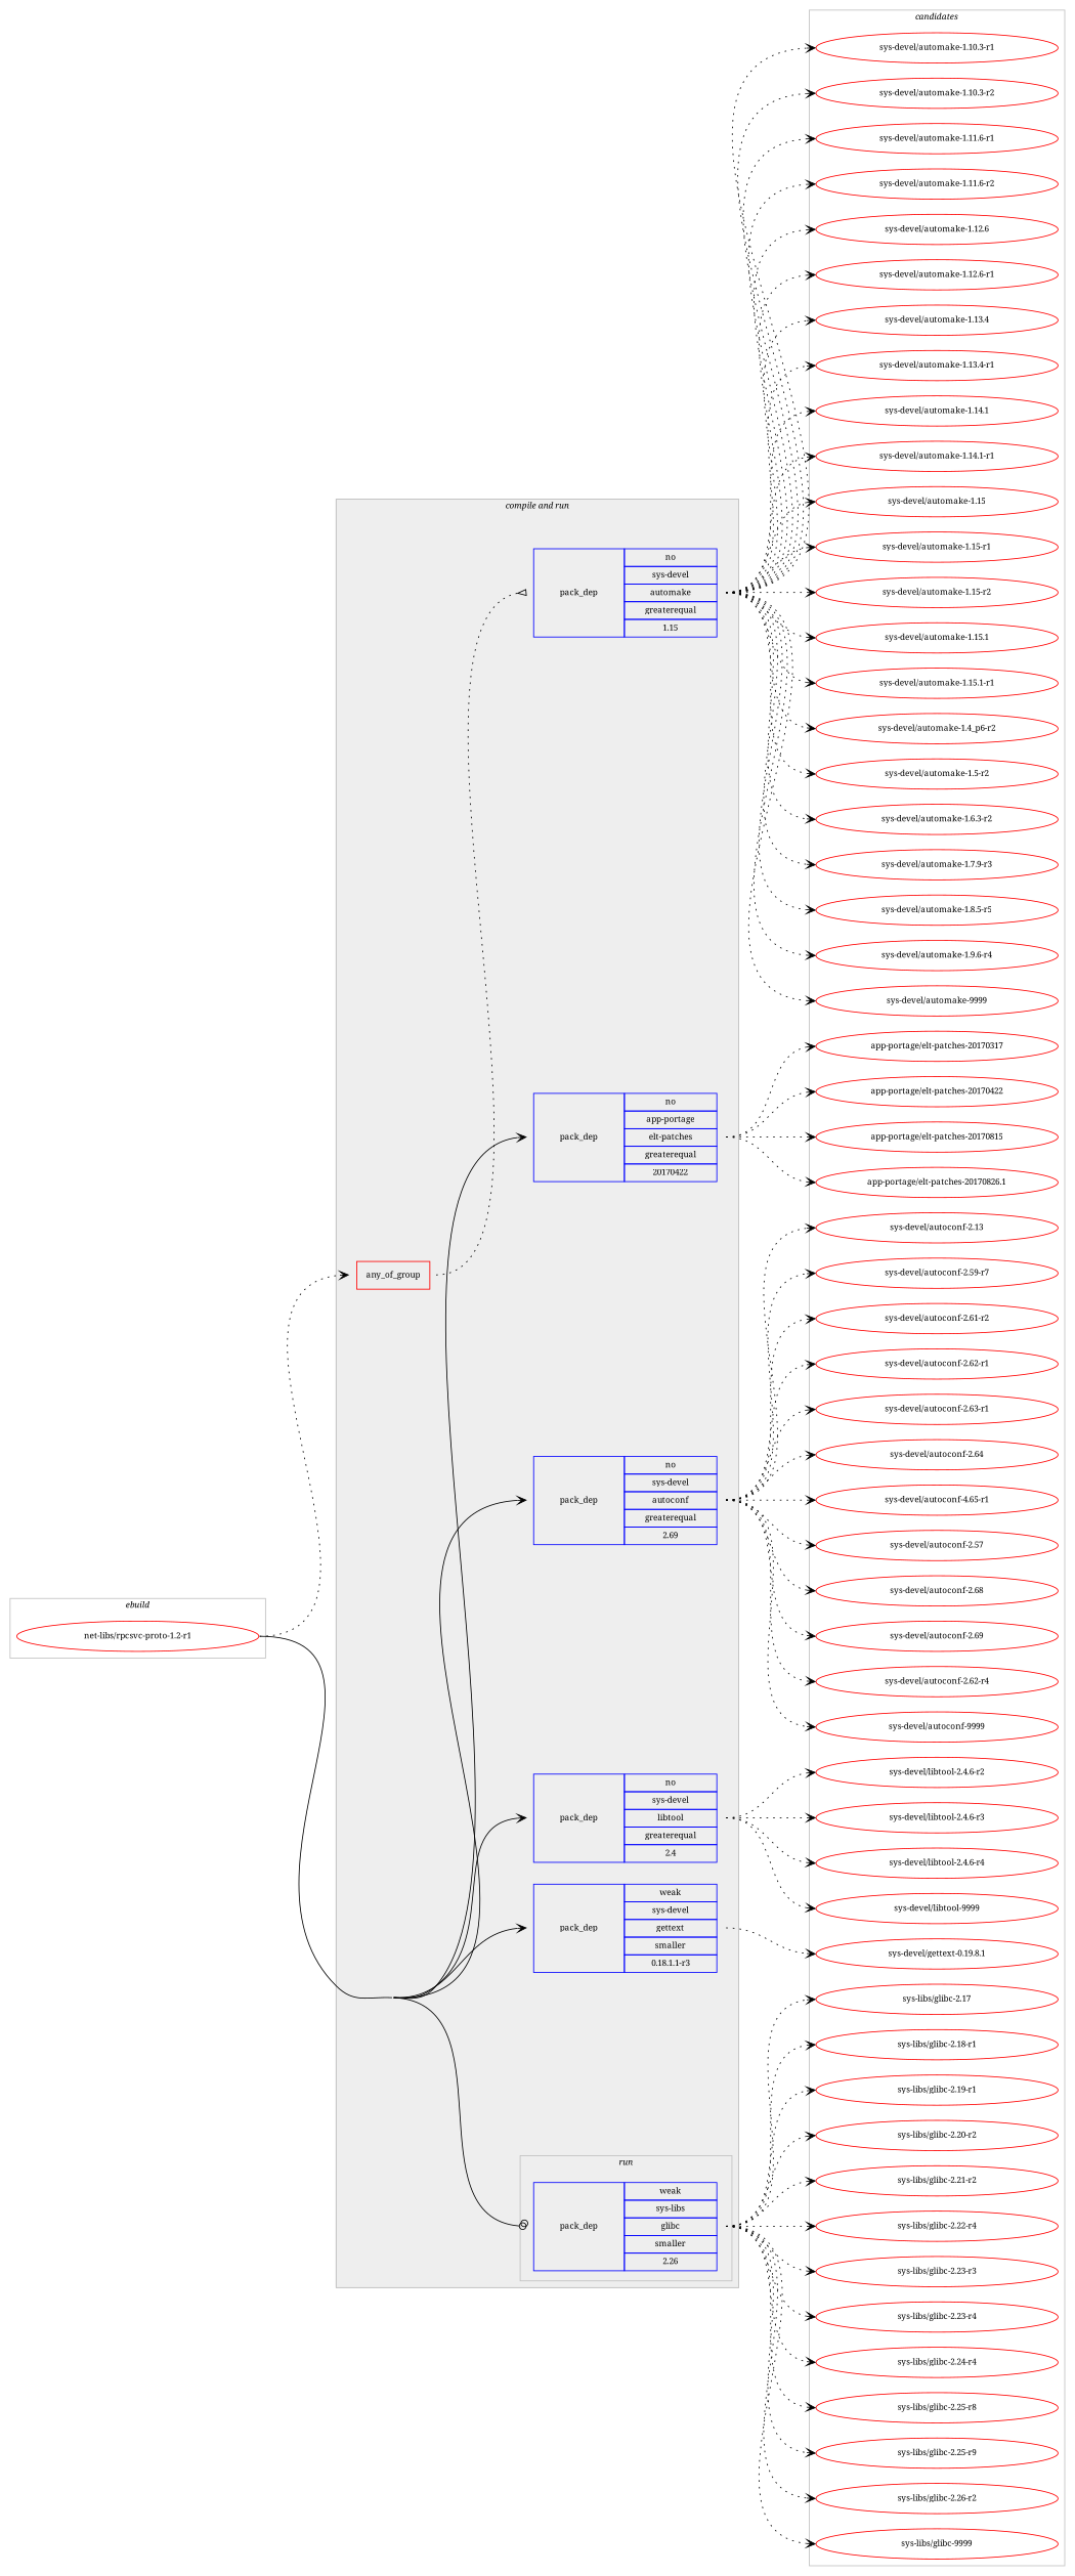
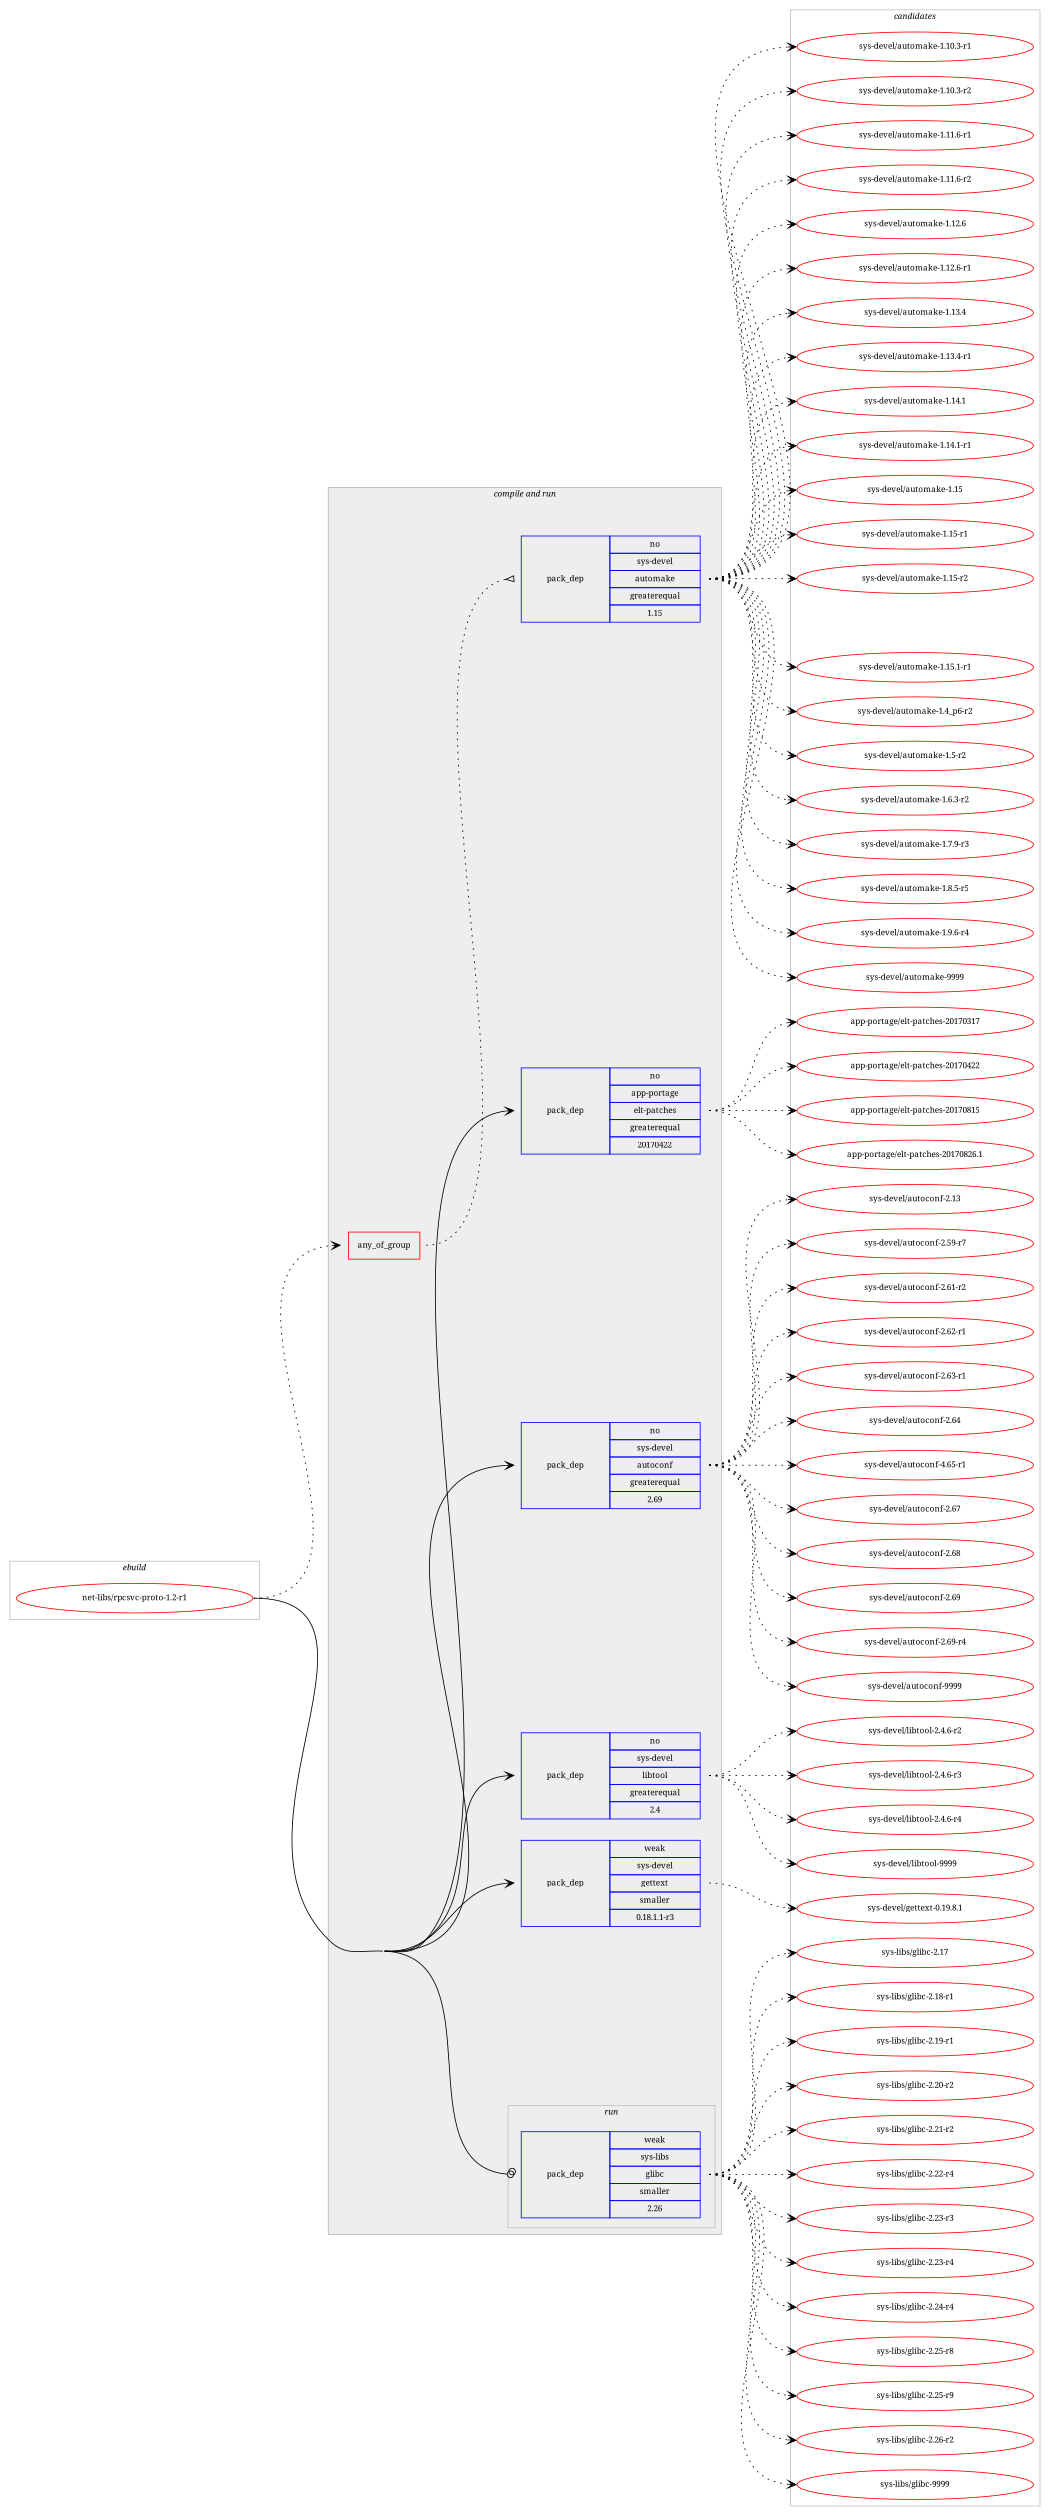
  digraph {
    compound=true
    concentrate=true
    fontname="Noto Serif"
    fontsize=10
    newrank=true
    rankdir=LR
    ranksep=1.5
    node [color=red fontname="Noto Serif" fontsize=10]
    edge [arrowhead=vee fontname="Noto Serif" headport=w style=dotted tailport=e weight=100]
    n1 [label="net-libs/rpcsvc-proto-1.2-r1" width=4]
    n2 [color=blue label=<<TABLE BORDER="0" CELLBORDER="1" CELLSPACING="0" CELLPADDING="4" WIDTH="220"><TR><TD ROWSPAN="6" CELLPADDING="30">pack_dep</TD></TR><TR><TD WIDTH="110">no</TD></TR><TR><TD>sys-devel</TD></TR><TR><TD>automake</TD></TR><TR><TD>greaterequal</TD></TR><TR><TD>1.15</TD></TR></TABLE>> shape=none]
    n3 [label=<<TABLE BORDER="0" CELLBORDER="1" CELLSPACING="0" CELLPADDING="4"><TR><TD CELLPADDING="10">any_of_group</TD></TR></TABLE>> shape=none]
    n4 [color=blue label=<<TABLE BORDER="0" CELLBORDER="1" CELLSPACING="0" CELLPADDING="4" WIDTH="220"><TR><TD ROWSPAN="6" CELLPADDING="30">pack_dep</TD></TR><TR><TD WIDTH="110">no</TD></TR><TR><TD>app-portage</TD></TR><TR><TD>elt-patches</TD></TR><TR><TD>greaterequal</TD></TR><TR><TD>20170422</TD></TR></TABLE>> shape=none]
    n5 [color=blue label=<<TABLE BORDER="0" CELLBORDER="1" CELLSPACING="0" CELLPADDING="4" WIDTH="220"><TR><TD ROWSPAN="6" CELLPADDING="30">pack_dep</TD></TR><TR><TD WIDTH="110">no</TD></TR><TR><TD>sys-devel</TD></TR><TR><TD>autoconf</TD></TR><TR><TD>greaterequal</TD></TR><TR><TD>2.69</TD></TR></TABLE>> shape=none]
    n6 [color=blue label=<<TABLE BORDER="0" CELLBORDER="1" CELLSPACING="0" CELLPADDING="4" WIDTH="220"><TR><TD ROWSPAN="6" CELLPADDING="30">pack_dep</TD></TR><TR><TD WIDTH="110">no</TD></TR><TR><TD>sys-devel</TD></TR><TR><TD>libtool</TD></TR><TR><TD>greaterequal</TD></TR><TR><TD>2.4</TD></TR></TABLE>> shape=none]
    n7 [color=blue label=<<TABLE BORDER="0" CELLBORDER="1" CELLSPACING="0" CELLPADDING="4" WIDTH="220"><TR><TD ROWSPAN="6" CELLPADDING="30">pack_dep</TD></TR><TR><TD WIDTH="110">weak</TD></TR><TR><TD>sys-devel</TD></TR><TR><TD>gettext</TD></TR><TR><TD>smaller</TD></TR><TR><TD>0.18.1.1-r3</TD></TR></TABLE>> shape=none]
    n8 [color=blue label=<<TABLE BORDER="0" CELLBORDER="1" CELLSPACING="0" CELLPADDING="4" WIDTH="220"><TR><TD ROWSPAN="6" CELLPADDING="30">pack_dep</TD></TR><TR><TD WIDTH="110">weak</TD></TR><TR><TD>sys-libs</TD></TR><TR><TD>glibc</TD></TR><TR><TD>smaller</TD></TR><TR><TD>2.26</TD></TR></TABLE>> shape=none]
    n9 [label="sys-devel/automake-1.10.3-r1" width=4]
    n10 [label="sys-devel/automake-1.10.3-r2" width=4]
    n11 [label="sys-devel/automake-1.11.6-r1" width=4]
    n12 [label="sys-devel/automake-1.11.6-r2" width=4]
    n13 [label="sys-devel/automake-1.12.6" width=4]
    n14 [label="sys-devel/automake-1.12.6-r1" width=4]
    n15 [label="sys-devel/automake-1.13.4" width=4]
    n16 [label="sys-devel/automake-1.13.4-r1" width=4]
    n17 [label="sys-devel/automake-1.14.1" width=4]
    n18 [label="sys-devel/automake-1.14.1-r1" width=4]
    n19 [label="sys-devel/automake-1.15" width=4]
    n20 [label="sys-devel/automake-1.15-r1" width=4]
    n21 [label="sys-devel/automake-1.15-r2" width=4]
-   n22 [label="sys-devel/automake-1.15.1" width=4]
    n23 [label="sys-devel/automake-1.15.1-r1" width=4]
    n24 [label="sys-devel/automake-1.4_p6-r2" width=4]
    n25 [label="sys-devel/automake-1.5-r2" width=4]
    n26 [label="sys-devel/automake-1.6.3-r2" width=4]
    n27 [label="sys-devel/automake-1.7.9-r3" width=4]
    n28 [label="sys-devel/automake-1.8.5-r5" width=4]
    n29 [label="sys-devel/automake-1.9.6-r4" width=4]
    n30 [label="sys-devel/automake-9999" width=4]
    n31 [label="app-portage/elt-patches-20170317" width=4]
    n32 [label="app-portage/elt-patches-20170422" width=4]
    n33 [label="app-portage/elt-patches-20170815" width=4]
    n34 [label="app-portage/elt-patches-20170826.1" width=4]
    n35 [label="sys-devel/autoconf-2.13" width=4]
    n36 [label="sys-devel/autoconf-2.59-r7" width=4]
    n37 [label="sys-devel/autoconf-2.61-r2" width=4]
    n38 [label="sys-devel/autoconf-2.62-r1" width=4]
    n39 [label="sys-devel/autoconf-2.63-r1" width=4]
    n40 [label="sys-devel/autoconf-2.64" width=4]
    n41 [label="sys-devel/autoconf-4.65-r1" width=4]
-   n42 [label="sys-devel/autoconf-2.57" width=4]
+   n42 [label="sys-devel/autoconf-2.67" width=4]
    n43 [label="sys-devel/autoconf-2.68" width=4]
    n44 [label="sys-devel/autoconf-2.69" width=4]
-   n45 [label="sys-devel/autoconf-2.62-r4" width=4]
+   n45 [label="sys-devel/autoconf-2.69-r4" width=4]
    n46 [label="sys-devel/autoconf-9999" width=4]
    n47 [label="sys-devel/libtool-2.4.6-r2" width=4]
    n48 [label="sys-devel/libtool-2.4.6-r3" width=4]
    n49 [label="sys-devel/libtool-2.4.6-r4" width=4]
    n50 [label="sys-devel/libtool-9999" width=4]
    n51 [label="sys-devel/gettext-0.19.8.1" width=4]
    n52 [label="sys-libs/glibc-2.17" width=4]
    n53 [label="sys-libs/glibc-2.18-r1" width=4]
    n54 [label="sys-libs/glibc-2.19-r1" width=4]
    n55 [label="sys-libs/glibc-2.20-r2" width=4]
    n56 [label="sys-libs/glibc-2.21-r2" width=4]
    n57 [label="sys-libs/glibc-2.22-r4" width=4]
    n58 [label="sys-libs/glibc-2.23-r3" width=4]
    n59 [label="sys-libs/glibc-2.23-r4" width=4]
    n60 [label="sys-libs/glibc-2.24-r4" width=4]
    n61 [label="sys-libs/glibc-2.25-r8" width=4]
    n62 [label="sys-libs/glibc-2.25-r9" width=4]
    n63 [label="sys-libs/glibc-2.26-r2" width=4]
    n64 [label="sys-libs/glibc-9999" width=4]
    subgraph cluster_1 {
      color=gray
      label=<<i>ebuild</i>>
      rank=same
      n1
    }
    subgraph cluster_2 {
      color=gray
      label=<<i>dependencies</i>>
      subgraph cluster_3 {
        color=gray
        fillcolor="#eeeeee"
        label=<<i>compile</i>>
        style=filled
        subgraph sub_4 {
          color=gray
          fillcolor="#eeeeee"
          label=<<i>compile</i>>
          style=filled
          n3
          subgraph sub_5 {
            color=gray
            fillcolor="#eeeeee"
            label=<<i>compile</i>>
            style=filled
            n2
          }
        }
        subgraph sub_6 {
          color=gray
          fillcolor="#eeeeee"
          label=<<i>compile</i>>
          style=filled
          n4
        }
        subgraph sub_7 {
          color=gray
          fillcolor="#eeeeee"
          label=<<i>compile</i>>
          style=filled
          n5
        }
        subgraph sub_8 {
          color=gray
          fillcolor="#eeeeee"
          label=<<i>compile</i>>
          style=filled
          n6
        }
        subgraph sub_9 {
          color=gray
          fillcolor="#eeeeee"
          label=<<i>compile</i>>
          style=filled
          n7
        }
      }
      subgraph cluster_10 {
        color=gray
        fillcolor="#eeeeee"
        label=<<i>compile and run</i>>
        style=filled
      }
      subgraph cluster_11 {
        color=gray
        fillcolor="#eeeeee"
        label=<<i>run</i>>
        style=filled
        subgraph sub_12 {
          color=gray
          fillcolor="#eeeeee"
          label=<<i>run</i>>
          style=filled
          n8
        }
      }
    }
    subgraph cluster_13 {
      color=gray
      label=<<i>candidates</i>>
      rank=same
      subgraph sub_14 {
        color=black
        label=<<i>candidates</i>>
        nodesep=1
        rank=same
        n9
        n10
        n11
        n12
        n13
        n14
        n15
        n16
        n17
        n18
        n19
        n20
        n21
-       n22
        n23
        n24
        n25
        n26
        n27
        n28
        n29
        n30
      }
      subgraph sub_15 {
        color=black
        label=<<i>candidates</i>>
        nodesep=1
        rank=same
        n31
        n32
        n33
        n34
      }
      subgraph sub_16 {
        color=black
        label=<<i>candidates</i>>
        nodesep=1
        rank=same
        n35
        n36
        n37
        n38
        n39
        n40
        n41
        n42
        n43
        n44
        n45
        n46
      }
      subgraph sub_17 {
        color=black
        label=<<i>candidates</i>>
        nodesep=1
        rank=same
        n47
        n48
        n49
        n50
      }
      subgraph sub_18 {
        color=black
        label=<<i>candidates</i>>
        nodesep=1
        rank=same
        n51
      }
      subgraph sub_19 {
        color=black
        label=<<i>candidates</i>>
        nodesep=1
        rank=same
        n52
        n53
        n54
        n55
        n56
        n57
        n58
        n59
        n60
        n61
        n62
        n63
        n64
      }
    }
    n1 -> n3 [weight=20]
    n1 -> n4 [style=solid weight=20]
    n1 -> n5 [style=solid weight=20]
    n1 -> n6 [style=solid weight=20]
    n1 -> n7 [style=solid weight=20]
    n1 -> n8 [arrowhead=odot style=solid weight=20]
    n2 -> n9
    n2 -> n10
    n2 -> n11
    n2 -> n12
    n2 -> n13
    n2 -> n14
    n2 -> n15
    n2 -> n16
    n2 -> n17
    n2 -> n18
    n2 -> n19
    n2 -> n20
    n2 -> n21
-   n2 -> n22
    n2 -> n23
    n2 -> n24
    n2 -> n25
    n2 -> n26
    n2 -> n27
    n2 -> n28
    n2 -> n29
    n2 -> n30
    n3 -> n2 [arrowhead=oinv weight=20]
    n4 -> n31
    n4 -> n32
    n4 -> n33
    n4 -> n34
    n5 -> n35
    n5 -> n36
    n5 -> n37
    n5 -> n38
    n5 -> n39
    n5 -> n40
    n5 -> n41
    n5 -> n42
    n5 -> n43
    n5 -> n44
    n5 -> n45
    n5 -> n46
    n6 -> n47
    n6 -> n48
    n6 -> n49
    n6 -> n50
    n7 -> n51
    n8 -> n52
    n8 -> n53
    n8 -> n54
    n8 -> n55
    n8 -> n56
    n8 -> n57
    n8 -> n58
    n8 -> n59
    n8 -> n60
    n8 -> n61
    n8 -> n62
    n8 -> n63
    n8 -> n64
  }
